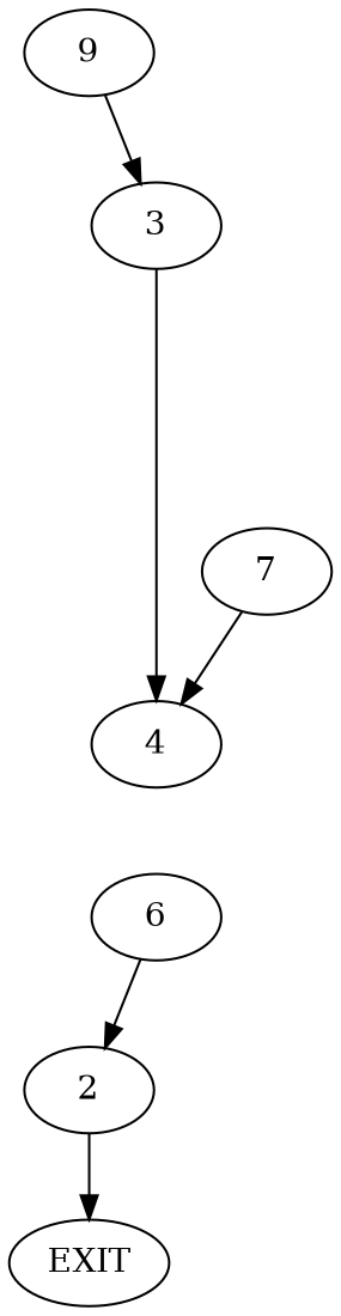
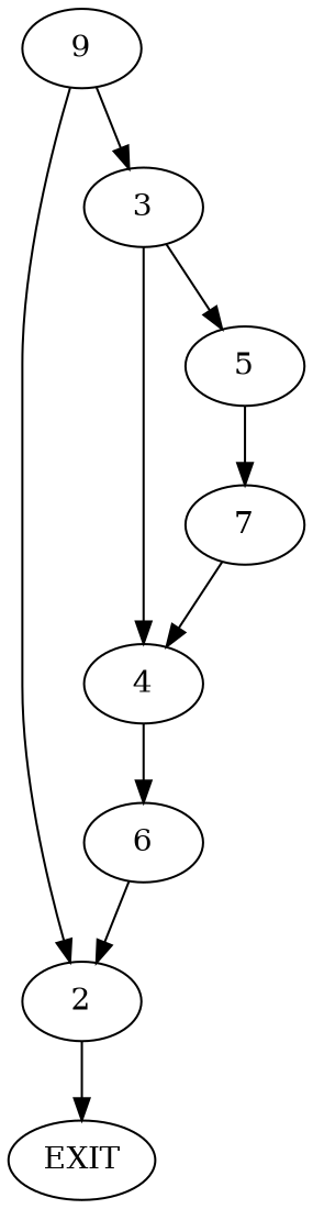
  digraph {
    n1 [label=9]
    2
    3
    n4 [label=EXIT]
    4
+   5
    6
    7
+   n1 -> 2
    n1 -> 3
    2 -> n4
    3 -> 4
+   3 -> 5
+   4 -> 6
+   5 -> 7
    6 -> 2
    7 -> 4
  }
